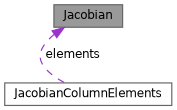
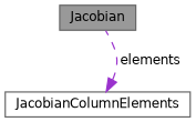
  digraph {
    node [color=gray40 fontname=Helvetica fontsize=10 shape=box style=filled]
    n1 [fillcolor=grey60 fontcolor=black height=0.2 label=Jacobian width=0.4]
    n2 [fillcolor=white height=0.2 label=JacobianColumnElements width=0.4]
-   n1 -> n2 [color=darkorchid3 dir=back fontname=Helvetica fontsize=10 label=" elements" labelfontname=Helvetica labelfontsize=10 style=dashed]
+   n2 -> n1 [color=darkorchid3 dir=back fontname=Helvetica fontsize=10 label=" elements" labelfontname=Helvetica labelfontsize=10 style=dashed]
  }
